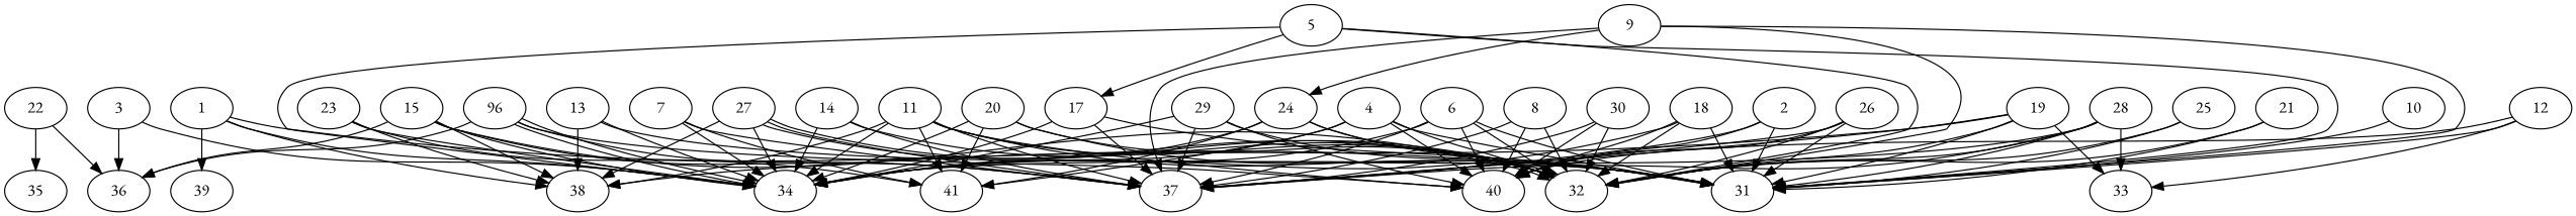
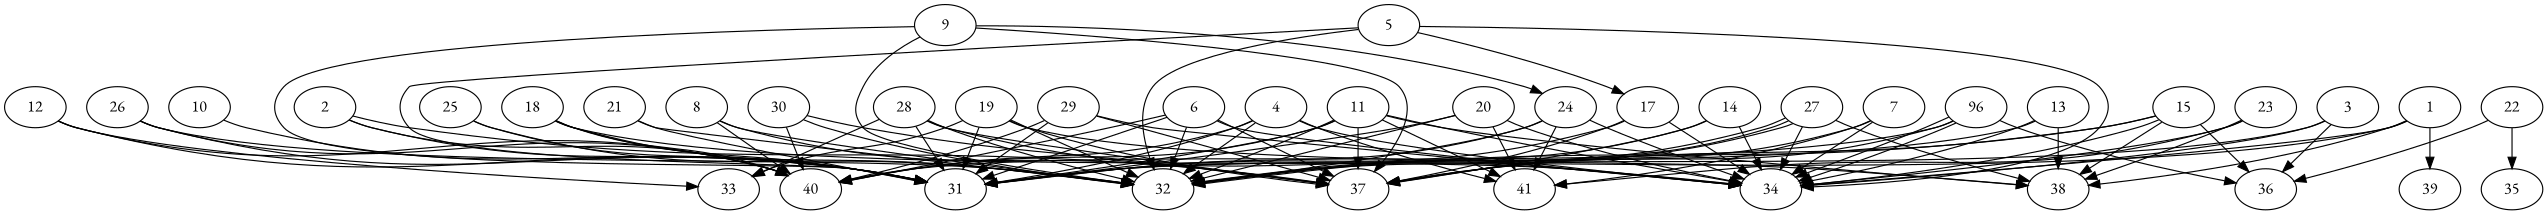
  digraph {
    fontname="EB Garamond"
    node [alpha=0.14 fontname="EB Garamond"]
    edge [fontname="EB Garamond"]
    1 [alpha=0.10 expect_size=43059470608798920]
    31 [alpha=0.13 expect_size=1116820554245924096]
    34 [alpha=0.05 expect_size=49381247782629632]
    38 [alpha=0.18 expect_size=14394282597557469184]
    39 [alpha=0.11 expect_size=78712406105657442304]
    2 [alpha=0.16 expect_size=24777871953793908736]
    37 [alpha=0.16 expect_size=48629414361827377152]
    40 [expect_size=16535573607649636]
    3 [alpha=0.09 expect_size=387348560463536324608]
    32 [alpha=0.01 expect_size=316277548009600064]
    36 [alpha=0.10 expect_size=398034669630957120]
    4 [alpha=0.01 expect_size=3479187498844631]
    41 [alpha=0.18 expect_size=30331685451266632]
    5 [alpha=0.09 expect_size=15053764852059478]
    17 [alpha=0.05 expect_size=2278297431344939008]
    6 [alpha=0.10 expect_size=387586002210678144]
    7 [alpha=0.00 expect_size=392668100404716608]
    8 [expect_size=1574867175900971008000]
    9 [alpha=0.02 expect_size=1748354396557180928]
    24 [alpha=0.18 expect_size=50202044098076976]
    10 [alpha=0.15 expect_size=43554459808136429568]
    11 [alpha=0.08 expect_size=209711383384686592000]
    12 [alpha=0.08 expect_size=1657822913184185088]
    33 [alpha=0.17 expect_size=577136556164679467008]
    13 [expect_size=13545843795001606144]
    14 [alpha=0.16 expect_size=143326055759586787328]
    15 [alpha=0.00 expect_size=16258492727669293056]
    n28 [alpha=0.09 expect_size=576973893139089792 label=96]
    18 [alpha=0.07 expect_size=33712439980264592]
    19 [alpha=0.19 expect_size=740818970407867]
    20 [alpha=0.19 expect_size=1316798551924221673472]
    21 [expect_size=3746505285616369]
    22 [alpha=0.03 expect_size=557332114850291]
    35 [alpha=0.09 expect_size=14715525768763426]
    23 [alpha=0.15 expect_size=118040234634116672]
    25 [expect_size=1675611855335038720]
    26 [alpha=0.08 expect_size=85036369332043552]
    27 [alpha=0.03 expect_size=364039602322871744]
    28 [alpha=0.05 expect_size=2456771846066001408]
    29 [alpha=0.02 expect_size=769227643618974]
    30 [alpha=0.17 expect_size=14581237095002162]
    1 -> 31
    1 -> 34
    1 -> 38
    1 -> 39
    2 -> 31
    2 -> 37
    2 -> 40
    3 -> 34
+   3 -> 32
    3 -> 36
    4 -> 31
    4 -> 34
    4 -> 40
    4 -> 32
    4 -> 41
    5 -> 31
    5 -> 34
    5 -> 32
    5 -> 17
    17 -> 31
    17 -> 34
    17 -> 37
    6 -> 31
    6 -> 34
    6 -> 37
    6 -> 40
    6 -> 32
    7 -> 34
    7 -> 37
    7 -> 41
    8 -> 37
    8 -> 40
    8 -> 32
    9 -> 31
    9 -> 37
    9 -> 32
    9 -> 24
    24 -> 31
    24 -> 34
    24 -> 32
    24 -> 41
    10 -> 31
    11 -> 31
    11 -> 34
    11 -> 38
    11 -> 37
    11 -> 40
    11 -> 32
    11 -> 41
    12 -> 31
    12 -> 40
    12 -> 33
    13 -> 31
    13 -> 34
    13 -> 38
    14 -> 34
    14 -> 37
    14 -> 32
    15 -> 34
    15 -> 38
    15 -> 37
    15 -> 32
    15 -> 36
    n28 -> 34
    n28 -> 34
    n28 -> 37
    n28 -> 40
    n28 -> 36
    18 -> 31
    18 -> 34
    18 -> 40
    18 -> 32
    19 -> 31
    19 -> 38
    19 -> 37
    19 -> 32
    19 -> 33
    20 -> 31
    20 -> 34
    20 -> 32
    20 -> 41
    21 -> 31
    21 -> 32
    22 -> 36
    22 -> 35
    23 -> 34
    23 -> 38
    23 -> 41
    25 -> 31
    25 -> 32
    26 -> 31
-   26 -> 37
    26 -> 40
    26 -> 32
    27 -> 34
    27 -> 38
    27 -> 37
    27 -> 32
    27 -> 32
    28 -> 31
    28 -> 34
    28 -> 37
    28 -> 32
    28 -> 33
    29 -> 31
    29 -> 34
    29 -> 37
    29 -> 40
    30 -> 37
    30 -> 40
    30 -> 32
  }
